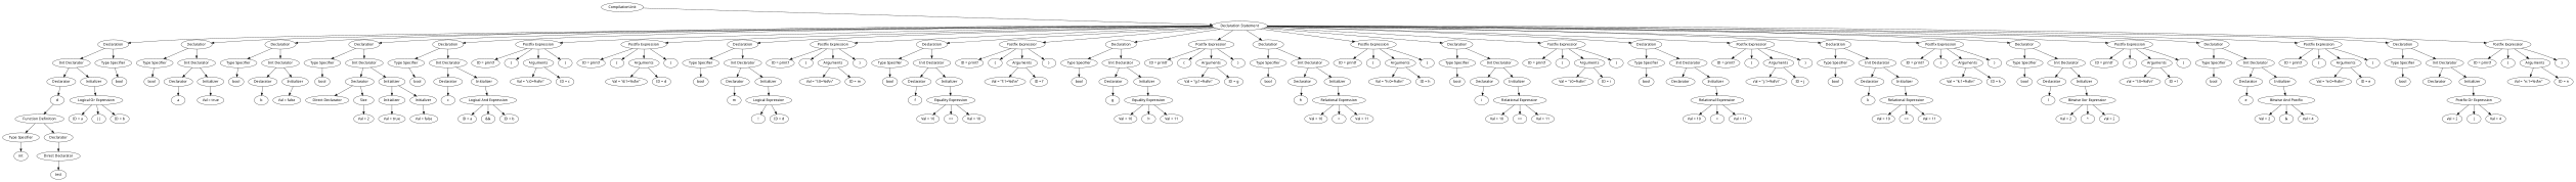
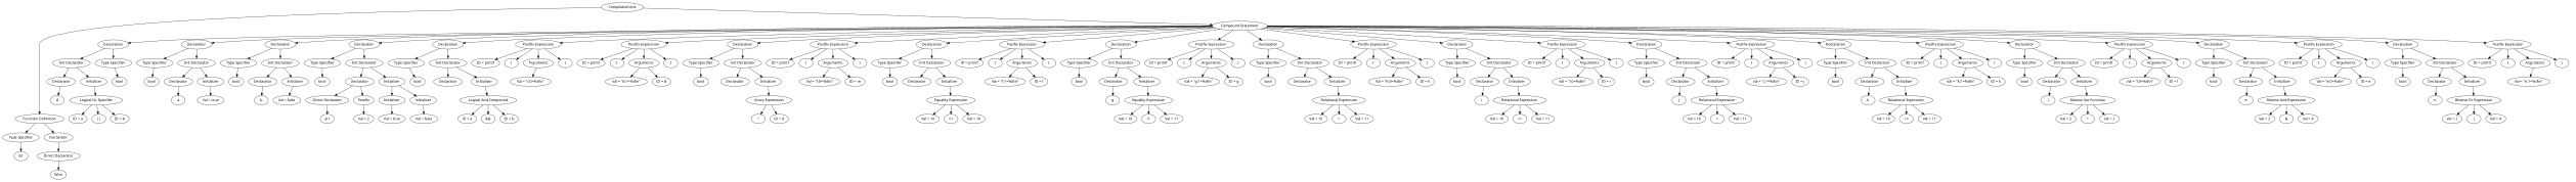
  digraph {
    fontname="Noto Sans"
    node [fontname="Noto Sans"]
    edge [fontname="Noto Sans"]
    n1 [label=CompilationUnit]
    n2 [label="Function Definition"]
-   n3 [label="Declaration Statement"]
+   n3 [label="Compound Statement"]
    n4 [label="Type Specifier"]
    n5 [label=Declarator]
    n6 [label=int]
    n7 [label="Direct Declarator"]
    n8 [label=Declaration]
    n9 [label=Declaration]
    n10 [label=Declaration]
    n11 [label=Declaration]
    n12 [label="Postfix Expression"]
    n13 [label=Declaration]
    n14 [label="Postfix Expression"]
    n15 [label=Declaration]
    n16 [label="Postfix Expression"]
    n17 [label=Declaration]
    n18 [label="Postfix Expression"]
    n19 [label=Declaration]
    n20 [label="Postfix Expression"]
    n21 [label=Declaration]
    n22 [label="Postfix Expression"]
    n23 [label=Declaration]
    n24 [label="Postfix Expression"]
    n25 [label=Declaration]
    n26 [label="Postfix Expression"]
    n27 [label=Declaration]
    n28 [label="Postfix Expression"]
    n29 [label=Declaration]
    n30 [label="Postfix Expression"]
    n31 [label=Declaration]
    n32 [label="Postfix Expression"]
    n33 [label=Declaration]
    n34 [label="Postfix Expression"]
-   n35 [label=test]
+   n35 [label=false]
    n36 [label="Type Specifier"]
    n37 [label="Init Declarator"]
    n38 [label="Type Specifier"]
    n39 [label="Init Declarator"]
    n40 [label="Type Specifier"]
    n41 [label="Init Declarator"]
    n42 [label="Type Specifier"]
    n43 [label="Init Declarator"]
    n44 [label="ID = printf"]
    n45 [label="("]
    n46 [label=Arguments]
    n47 [label=")"]
    n48 [label="Type Specifier"]
    n49 [label="Init Declarator"]
    n50 [label="ID = printf"]
    n51 [label="("]
    n52 [label=Arguments]
    n53 [label=")"]
    n54 [label="Type Specifier"]
    n55 [label="Init Declarator"]
    n56 [label="ID = printf"]
    n57 [label="("]
    n58 [label=Arguments]
    n59 [label=")"]
    n60 [label="Type Specifier"]
    n61 [label="Init Declarator"]
    n62 [label="ID = printf"]
    n63 [label="("]
    n64 [label=Arguments]
    n65 [label=")"]
    n66 [label="Type Specifier"]
    n67 [label="Init Declarator"]
    n68 [label="ID = printf"]
    n69 [label="("]
    n70 [label=Arguments]
    n71 [label=")"]
    n72 [label="Type Specifier"]
    n73 [label="Init Declarator"]
    n74 [label="ID = printf"]
    n75 [label="("]
    n76 [label=Arguments]
    n77 [label=")"]
    n78 [label="Type Specifier"]
    n79 [label="Init Declarator"]
    n80 [label="ID = printf"]
    n81 [label="("]
    n82 [label=Arguments]
    n83 [label=")"]
    n84 [label="Type Specifier"]
    n85 [label="Init Declarator"]
    n86 [label="ID = printf"]
    n87 [label="("]
    n88 [label=Arguments]
    n89 [label=")"]
    n90 [label="Type Specifier"]
    n91 [label="Init Declarator"]
    n92 [label="ID = printf"]
    n93 [label="("]
    n94 [label=Arguments]
    n95 [label=")"]
    n96 [label="Type Specifier"]
    n97 [label="Init Declarator"]
    n98 [label="ID = printf"]
    n99 [label="("]
    n100 [label=Arguments]
    n101 [label=")"]
    n102 [label="Type Specifier"]
    n103 [label="Init Declarator"]
    n104 [label="ID = printf"]
    n105 [label="("]
    n106 [label=Arguments]
    n107 [label=")"]
    n108 [label="Type Specifier"]
    n109 [label="Init Declarator"]
    n110 [label="ID = printf"]
    n111 [label="("]
    n112 [label=Arguments]
    n113 [label=")"]
    n114 [label=bool]
    n115 [label=Declarator]
    n116 [label=Initializer]
    n117 [label=a]
    n118 [label="Val = true"]
    n119 [label=bool]
    n120 [label=Declarator]
    n121 [label=Initializer]
    n122 [label=b]
    n123 [label="Val = false"]
    n124 [label=bool]
    n125 [label=Declarator]
    n126 [label=Initializer]
    n127 [label="Direct Declarator"]
-   n128 [label=Size]
+   n128 [label=Postfix]
    n129 [label=Initializer]
    n130 [label=Initializer]
+   n131 [label=arr]
    n132 [label="Val = 2"]
    n133 [label="Val = true"]
    n134 [label="Val = false"]
    n135 [label=bool]
    n136 [label=Declarator]
    n137 [label=Initializer]
-   n138 [label=c]
-   n139 [label="Logical And Expression"]
+   n139 [label="Logical And Compound"]
    n140 [label="ID = a"]
    n141 [label="&&"]
    n142 [label="ID = b"]
    n143 [label="Val = \"c:0=%d\\n\""]
-   n144 [label="ID = c"]
    n145 [label=bool]
    n146 [label=Declarator]
    n147 [label=Initializer]
    n148 [label=d]
-   n149 [label="Logical Or Expression"]
+   n149 [label="Logical Or Specifier"]
    n150 [label="ID = a"]
    n151 [label="||"]
    n152 [label="ID = b"]
    n153 [label="Val = \"d:1=%d\\n\""]
    n154 [label="ID = d"]
    n155 [label=bool]
    n156 [label=Declarator]
    n157 [label=Initializer]
-   n158 [label=m]
-   n159 [label="Logical Expression"]
+   n159 [label="Unary Expression"]
    n160 [label="!"]
    n161 [label="ID = d"]
    n162 [label="Val = \"l:0=%d\\n\""]
    n163 [label="ID = m"]
    n164 [label=bool]
    n165 [label=Declarator]
    n166 [label=Initializer]
-   n167 [label=f]
    n168 [label="Equality Expression"]
    n169 [label="Val = 10"]
    n170 [label="=="]
    n171 [label="Val = 10"]
    n172 [label="Val = \"f:1=%d\\n\""]
    n173 [label="ID = f"]
    n174 [label=bool]
    n175 [label=Declarator]
    n176 [label=Initializer]
    n177 [label=g]
    n178 [label="Equality Expression"]
    n179 [label="Val = 10"]
    n180 [label="!="]
    n181 [label="Val = 11"]
    n182 [label="Val = \"g:1=%d\\n\""]
    n183 [label="ID = g"]
    n184 [label=bool]
    n185 [label=Declarator]
    n186 [label=Initializer]
-   n187 [label=h]
    n188 [label="Relational Expression"]
    n189 [label="Val = 10"]
    n190 [label=">"]
    n191 [label="Val = 11"]
    n192 [label="Val = \"h:0=%d\\n\""]
    n193 [label="ID = h"]
    n194 [label=bool]
    n195 [label=Declarator]
    n196 [label=Initializer]
    n197 [label=i]
    n198 [label="Relational Expression"]
    n199 [label="Val = 10"]
    n200 [label=">="]
    n201 [label="Val = 11"]
    n202 [label="Val = \"i:0=%d\\n\""]
    n203 [label="ID = i"]
    n204 [label=bool]
    n205 [label=Declarator]
    n206 [label=Initializer]
+   n207 [label=j]
    n208 [label="Relational Expression"]
    n209 [label="Val = 10"]
    n210 [label="<"]
    n211 [label="Val = 11"]
    n212 [label="Val = \"j:1=%d\\n\""]
    n213 [label="ID = j"]
    n214 [label=bool]
    n215 [label=Declarator]
    n216 [label=Initializer]
    n217 [label=k]
    n218 [label="Relational Expression"]
    n219 [label="Val = 10"]
    n220 [label="<="]
    n221 [label="Val = 11"]
    n222 [label="Val = \"k:1=%d\\n\""]
    n223 [label="ID = k"]
    n224 [label=bool]
    n225 [label=Declarator]
    n226 [label=Initializer]
    n227 [label=l]
-   n228 [label="Bitwise Xor Expression"]
+   n228 [label="Bitwise Xor Function"]
    n229 [label="Val = 2"]
    n230 [label="^"]
    n231 [label="Val = 2"]
    n232 [label="Val = \"l:0=%d\\n\""]
    n233 [label="ID = l"]
    n234 [label=bool]
    n235 [label=Declarator]
    n236 [label=Initializer]
    n237 [label=e]
-   n238 [label="Bitwise And Postfix"]
+   n238 [label="Bitwise And Expression"]
    n239 [label="Val = 2"]
    n240 [label="&"]
    n241 [label="Val = 4"]
    n242 [label="Val = \"e:0=%d\\n\""]
    n243 [label="ID = e"]
    n244 [label=bool]
    n245 [label=Declarator]
    n246 [label=Initializer]
-   n248 [label="Postfix Or Expression"]
+   n247 [label=n]
+   n248 [label="Bitwise Or Expression"]
    n249 [label="Val = 2"]
    n250 [label="|"]
    n251 [label="Val = 4"]
    n252 [label="Val = \"n:1=%d\\n\""]
-   n253 [label="ID = n"]
-   n148 -> n2
+   n1 -> n2
    n1 -> n3
    n2 -> n4
    n2 -> n5
    n3 -> n8
    n3 -> n9
    n3 -> n10
    n3 -> n11
    n3 -> n12
    n3 -> n13
    n3 -> n14
    n3 -> n15
    n3 -> n16
    n3 -> n17
    n3 -> n18
    n3 -> n19
    n3 -> n20
    n3 -> n21
    n3 -> n22
    n3 -> n23
    n3 -> n24
    n3 -> n25
    n3 -> n26
    n3 -> n27
    n3 -> n28
    n3 -> n29
    n3 -> n30
    n3 -> n31
    n3 -> n32
    n3 -> n33
    n3 -> n34
    n4 -> n6
    n5 -> n7
    n7 -> n35
    n8 -> n36
    n8 -> n37
    n9 -> n38
    n9 -> n39
    n10 -> n40
    n10 -> n41
    n11 -> n42
    n11 -> n43
    n12 -> n44
    n12 -> n45
    n12 -> n46
    n12 -> n47
    n13 -> n48
    n13 -> n49
    n14 -> n50
    n14 -> n51
    n14 -> n52
    n14 -> n53
    n15 -> n54
    n15 -> n55
    n16 -> n56
    n16 -> n57
    n16 -> n58
    n16 -> n59
    n17 -> n60
    n17 -> n61
    n18 -> n62
    n18 -> n63
    n18 -> n64
    n18 -> n65
    n19 -> n66
    n19 -> n67
    n20 -> n68
    n20 -> n69
    n20 -> n70
    n20 -> n71
    n21 -> n72
    n21 -> n73
    n22 -> n74
    n22 -> n75
    n22 -> n76
    n22 -> n77
    n23 -> n78
    n23 -> n79
    n24 -> n80
    n24 -> n81
    n24 -> n82
    n24 -> n83
    n25 -> n84
    n25 -> n85
    n26 -> n86
    n26 -> n87
    n26 -> n88
    n26 -> n89
    n27 -> n90
    n27 -> n91
    n28 -> n92
    n28 -> n93
    n28 -> n94
    n28 -> n95
    n29 -> n96
    n29 -> n97
    n30 -> n98
    n30 -> n99
    n30 -> n100
    n30 -> n101
    n31 -> n102
    n31 -> n103
    n32 -> n104
    n32 -> n105
    n32 -> n106
    n32 -> n107
    n33 -> n108
    n33 -> n109
    n34 -> n110
    n34 -> n111
    n34 -> n112
    n34 -> n113
    n36 -> n114
    n37 -> n115
    n37 -> n116
    n38 -> n119
    n39 -> n120
    n39 -> n121
    n40 -> n124
    n41 -> n125
    n41 -> n126
    n42 -> n135
    n43 -> n136
    n43 -> n137
    n46 -> n143
-   n46 -> n144
    n48 -> n145
    n49 -> n146
    n49 -> n147
    n52 -> n153
    n52 -> n154
    n54 -> n155
    n55 -> n156
    n55 -> n157
    n58 -> n162
    n58 -> n163
    n60 -> n164
    n61 -> n165
    n61 -> n166
    n64 -> n172
    n64 -> n173
    n66 -> n174
    n67 -> n175
    n67 -> n176
    n70 -> n182
    n70 -> n183
    n72 -> n184
    n73 -> n185
    n73 -> n186
    n76 -> n192
    n76 -> n193
    n78 -> n194
    n79 -> n195
    n79 -> n196
    n82 -> n202
    n82 -> n203
    n84 -> n204
    n85 -> n205
    n85 -> n206
    n88 -> n212
    n88 -> n213
    n90 -> n214
    n91 -> n215
    n91 -> n216
    n94 -> n222
    n94 -> n223
    n96 -> n224
    n97 -> n225
    n97 -> n226
    n100 -> n232
    n100 -> n233
    n102 -> n234
    n103 -> n235
    n103 -> n236
    n106 -> n242
    n106 -> n243
    n108 -> n244
    n109 -> n245
    n109 -> n246
    n112 -> n252
-   n112 -> n253
    n115 -> n117
    n116 -> n118
    n120 -> n122
    n121 -> n123
    n125 -> n127
    n125 -> n128
    n126 -> n129
    n126 -> n130
+   n127 -> n131
    n128 -> n132
    n129 -> n133
    n130 -> n134
-   n136 -> n138
    n137 -> n139
    n139 -> n140
    n139 -> n141
    n139 -> n142
    n146 -> n148
    n147 -> n149
    n149 -> n150
    n149 -> n151
    n149 -> n152
-   n156 -> n158
    n157 -> n159
    n159 -> n160
    n159 -> n161
-   n165 -> n167
    n166 -> n168
    n168 -> n169
    n168 -> n170
    n168 -> n171
    n175 -> n177
    n176 -> n178
    n178 -> n179
    n178 -> n180
    n178 -> n181
-   n185 -> n187
    n186 -> n188
    n188 -> n189
    n188 -> n190
    n188 -> n191
    n195 -> n197
    n196 -> n198
    n198 -> n199
    n198 -> n200
    n198 -> n201
+   n205 -> n207
    n206 -> n208
    n208 -> n209
    n208 -> n210
    n208 -> n211
    n215 -> n217
    n216 -> n218
    n218 -> n219
    n218 -> n220
    n218 -> n221
    n225 -> n227
    n226 -> n228
    n228 -> n229
    n228 -> n230
    n228 -> n231
    n235 -> n237
    n236 -> n238
    n238 -> n239
    n238 -> n240
    n238 -> n241
+   n245 -> n247
    n246 -> n248
    n248 -> n249
    n248 -> n250
    n248 -> n251
  }
